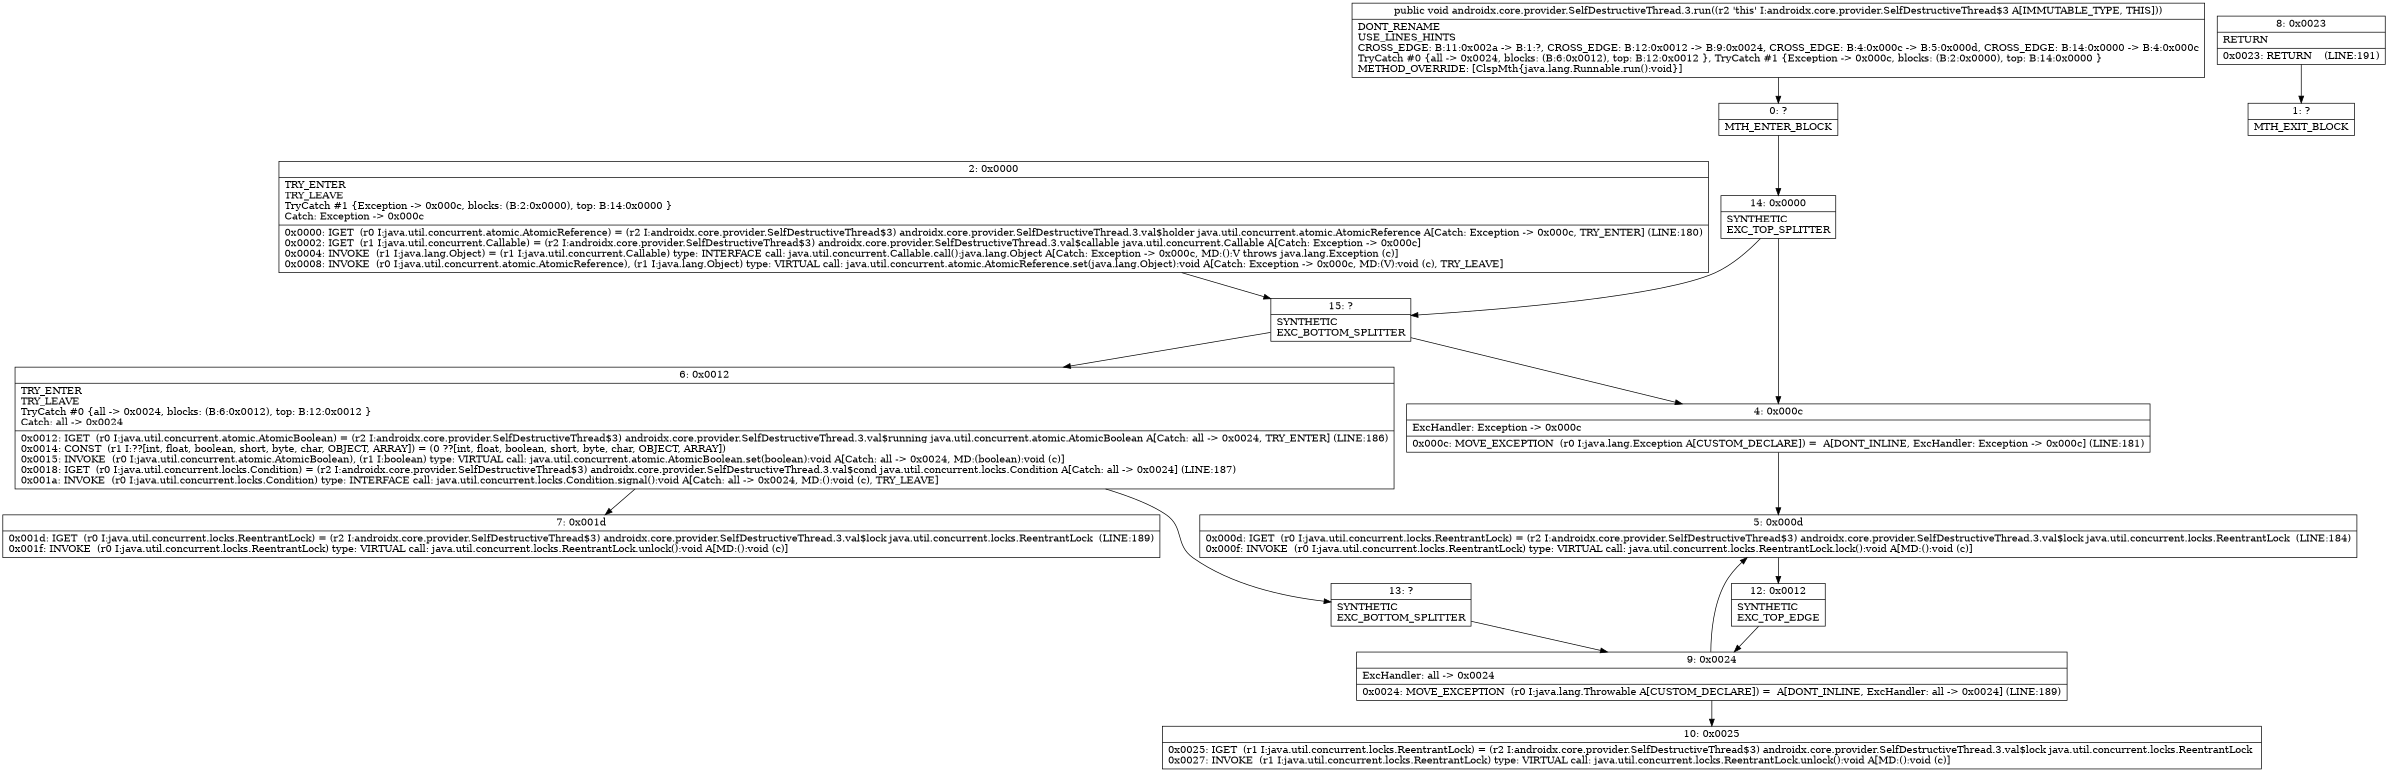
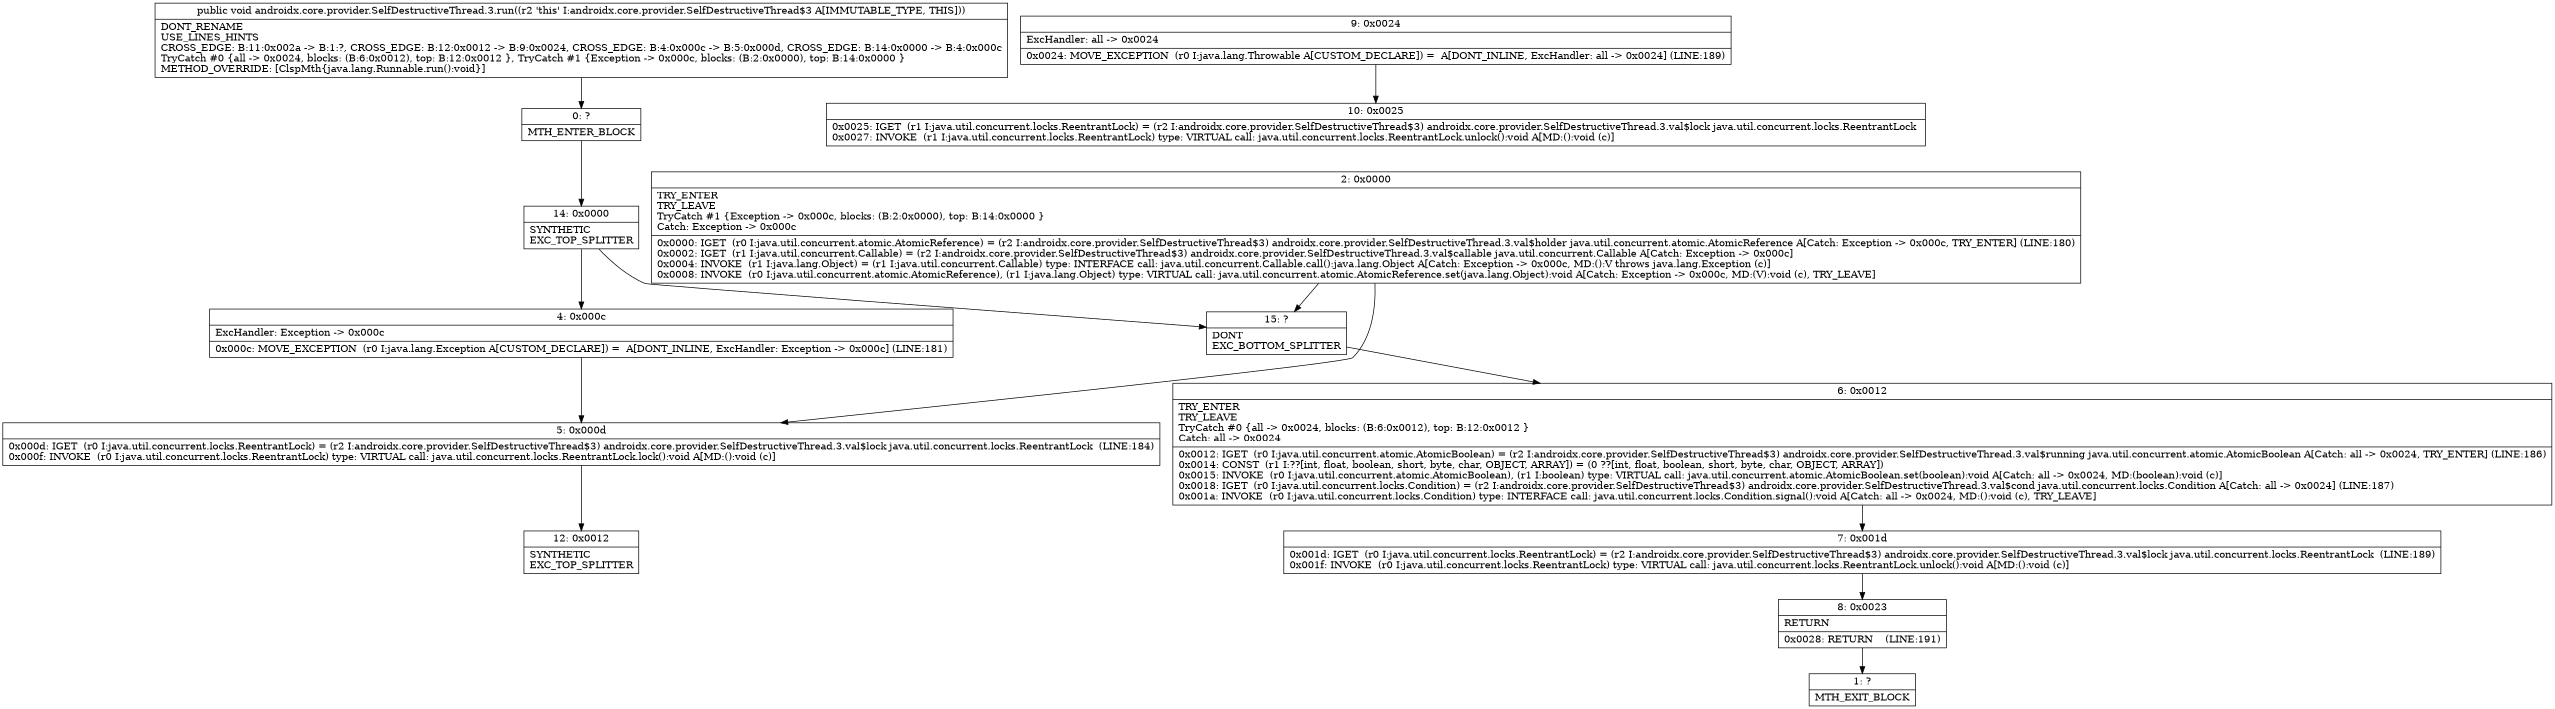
  digraph {
    node [shape=record]
    n1 [label="{0\:\ ?|MTH_ENTER_BLOCK\l}"]
    n2 [label="{14\:\ 0x0000|SYNTHETIC\lEXC_TOP_SPLITTER\l}"]
    n3 [label="{4\:\ 0x000c|ExcHandler: Exception \-\> 0x000c\l|0x000c: MOVE_EXCEPTION  (r0 I:java.lang.Exception A[CUSTOM_DECLARE]) =  A[DONT_INLINE, ExcHandler: Exception \-\> 0x000c] (LINE:181)\l}"]
-   n4 [label="{15\:\ ?|SYNTHETIC\lEXC_BOTTOM_SPLITTER\l}"]
+   n4 [label="{15\:\ ?|DONT\lEXC_BOTTOM_SPLITTER\l}"]
    n5 [label="{2\:\ 0x0000|TRY_ENTER\lTRY_LEAVE\lTryCatch #1 \{Exception \-\> 0x000c, blocks: (B:2:0x0000), top: B:14:0x0000 \}\lCatch: Exception \-\> 0x000c\l|0x0000: IGET  (r0 I:java.util.concurrent.atomic.AtomicReference) = (r2 I:androidx.core.provider.SelfDestructiveThread$3) androidx.core.provider.SelfDestructiveThread.3.val$holder java.util.concurrent.atomic.AtomicReference A[Catch: Exception \-\> 0x000c, TRY_ENTER] (LINE:180)\l0x0002: IGET  (r1 I:java.util.concurrent.Callable) = (r2 I:androidx.core.provider.SelfDestructiveThread$3) androidx.core.provider.SelfDestructiveThread.3.val$callable java.util.concurrent.Callable A[Catch: Exception \-\> 0x000c]\l0x0004: INVOKE  (r1 I:java.lang.Object) = (r1 I:java.util.concurrent.Callable) type: INTERFACE call: java.util.concurrent.Callable.call():java.lang.Object A[Catch: Exception \-\> 0x000c, MD:():V throws java.lang.Exception (c)]\l0x0008: INVOKE  (r0 I:java.util.concurrent.atomic.AtomicReference), (r1 I:java.lang.Object) type: VIRTUAL call: java.util.concurrent.atomic.AtomicReference.set(java.lang.Object):void A[Catch: Exception \-\> 0x000c, MD:(V):void (c), TRY_LEAVE]\l}"]
    n6 [label="{5\:\ 0x000d|0x000d: IGET  (r0 I:java.util.concurrent.locks.ReentrantLock) = (r2 I:androidx.core.provider.SelfDestructiveThread$3) androidx.core.provider.SelfDestructiveThread.3.val$lock java.util.concurrent.locks.ReentrantLock  (LINE:184)\l0x000f: INVOKE  (r0 I:java.util.concurrent.locks.ReentrantLock) type: VIRTUAL call: java.util.concurrent.locks.ReentrantLock.lock():void A[MD:():void (c)]\l}"]
-   n7 [label="{12\:\ 0x0012|SYNTHETIC\lEXC_TOP_EDGE\l}"]
+   n7 [label="{12\:\ 0x0012|SYNTHETIC\lEXC_TOP_SPLITTER\l}"]
    n8 [label="{6\:\ 0x0012|TRY_ENTER\lTRY_LEAVE\lTryCatch #0 \{all \-\> 0x0024, blocks: (B:6:0x0012), top: B:12:0x0012 \}\lCatch: all \-\> 0x0024\l|0x0012: IGET  (r0 I:java.util.concurrent.atomic.AtomicBoolean) = (r2 I:androidx.core.provider.SelfDestructiveThread$3) androidx.core.provider.SelfDestructiveThread.3.val$running java.util.concurrent.atomic.AtomicBoolean A[Catch: all \-\> 0x0024, TRY_ENTER] (LINE:186)\l0x0014: CONST  (r1 I:??[int, float, boolean, short, byte, char, OBJECT, ARRAY]) = (0 ??[int, float, boolean, short, byte, char, OBJECT, ARRAY]) \l0x0015: INVOKE  (r0 I:java.util.concurrent.atomic.AtomicBoolean), (r1 I:boolean) type: VIRTUAL call: java.util.concurrent.atomic.AtomicBoolean.set(boolean):void A[Catch: all \-\> 0x0024, MD:(boolean):void (c)]\l0x0018: IGET  (r0 I:java.util.concurrent.locks.Condition) = (r2 I:androidx.core.provider.SelfDestructiveThread$3) androidx.core.provider.SelfDestructiveThread.3.val$cond java.util.concurrent.locks.Condition A[Catch: all \-\> 0x0024] (LINE:187)\l0x001a: INVOKE  (r0 I:java.util.concurrent.locks.Condition) type: INTERFACE call: java.util.concurrent.locks.Condition.signal():void A[Catch: all \-\> 0x0024, MD:():void (c), TRY_LEAVE]\l}"]
    n9 [label="{9\:\ 0x0024|ExcHandler: all \-\> 0x0024\l|0x0024: MOVE_EXCEPTION  (r0 I:java.lang.Throwable A[CUSTOM_DECLARE]) =  A[DONT_INLINE, ExcHandler: all \-\> 0x0024] (LINE:189)\l}"]
    n10 [label="{7\:\ 0x001d|0x001d: IGET  (r0 I:java.util.concurrent.locks.ReentrantLock) = (r2 I:androidx.core.provider.SelfDestructiveThread$3) androidx.core.provider.SelfDestructiveThread.3.val$lock java.util.concurrent.locks.ReentrantLock  (LINE:189)\l0x001f: INVOKE  (r0 I:java.util.concurrent.locks.ReentrantLock) type: VIRTUAL call: java.util.concurrent.locks.ReentrantLock.unlock():void A[MD:():void (c)]\l}"]
-   n11 [label="{13\:\ ?|SYNTHETIC\lEXC_BOTTOM_SPLITTER\l}"]
    n12 [label="{10\:\ 0x0025|0x0025: IGET  (r1 I:java.util.concurrent.locks.ReentrantLock) = (r2 I:androidx.core.provider.SelfDestructiveThread$3) androidx.core.provider.SelfDestructiveThread.3.val$lock java.util.concurrent.locks.ReentrantLock \l0x0027: INVOKE  (r1 I:java.util.concurrent.locks.ReentrantLock) type: VIRTUAL call: java.util.concurrent.locks.ReentrantLock.unlock():void A[MD:():void (c)]\l}"]
-   n13 [label="{8\:\ 0x0023|RETURN\l|0x0023: RETURN    (LINE:191)\l}"]
+   n13 [label="{8\:\ 0x0023|RETURN\l|0x0028: RETURN    (LINE:191)\l}"]
    n14 [label="{1\:\ ?|MTH_EXIT_BLOCK\l}"]
    n15 [label="{public void androidx.core.provider.SelfDestructiveThread.3.run((r2 'this' I:androidx.core.provider.SelfDestructiveThread$3 A[IMMUTABLE_TYPE, THIS]))  | DONT_RENAME\lUSE_LINES_HINTS\lCROSS_EDGE: B:11:0x002a \-\> B:1:?, CROSS_EDGE: B:12:0x0012 \-\> B:9:0x0024, CROSS_EDGE: B:4:0x000c \-\> B:5:0x000d, CROSS_EDGE: B:14:0x0000 \-\> B:4:0x000c\lTryCatch #0 \{all \-\> 0x0024, blocks: (B:6:0x0012), top: B:12:0x0012 \}, TryCatch #1 \{Exception \-\> 0x000c, blocks: (B:2:0x0000), top: B:14:0x0000 \}\lMETHOD_OVERRIDE: [ClspMth\{java.lang.Runnable.run():void\}]\l}"]
    n1 -> n2
    n2 -> n3
    n2 -> n4
    n3 -> n6
-   n4 -> n3
    n4 -> n8
    n5 -> n4
-   n9 -> n6
+   n5 -> n6
    n6 -> n7
-   n7 -> n9
    n8 -> n10
-   n8 -> n11
    n9 -> n12
-   n11 -> n9
+   n10 -> n13
    n13 -> n14
    n15 -> n1
  }
